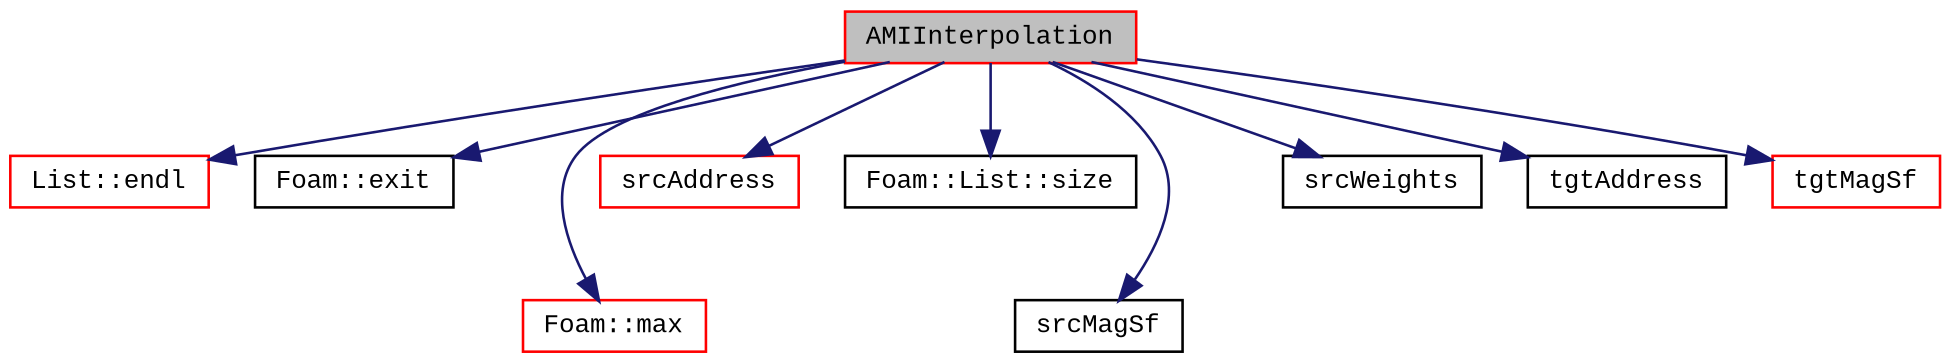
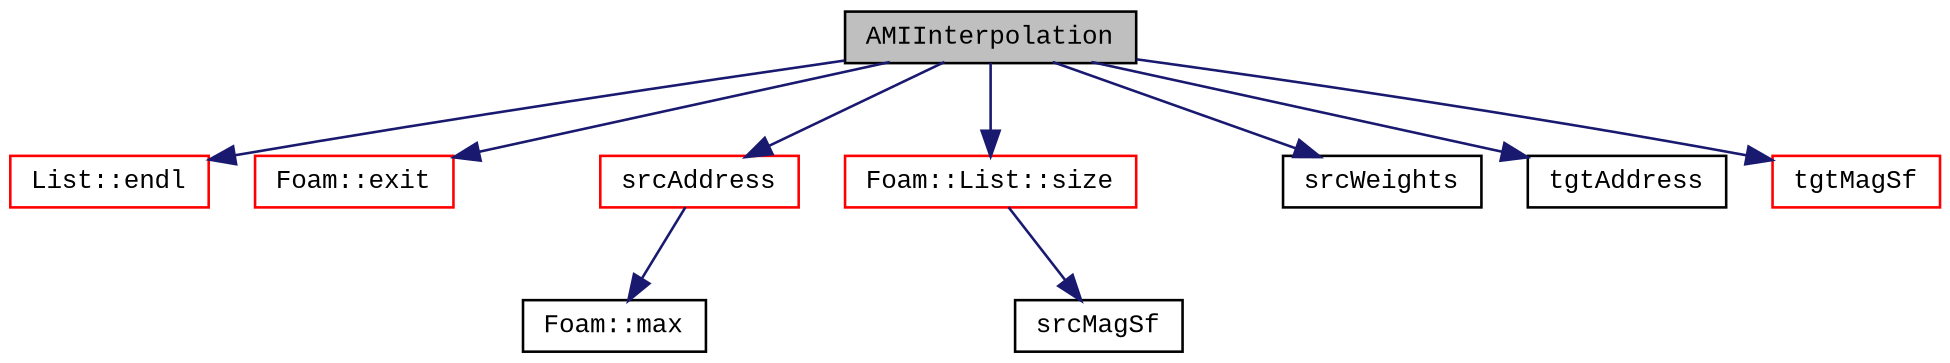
  digraph {
    fontname="Liberation Mono"
    rankdir=TB
    node [color=black fontname="Liberation Mono" fontsize=10 shape=record]
    edge [color=midnightblue fontname="Liberation Mono" fontsize=10 labelfontname=FreeSans labelfontsize=10 style=solid]
-   n1 [color=red fillcolor=grey75 fontcolor=black height=0.2 label=AMIInterpolation style=filled width=0.4]
+   n1 [fillcolor=grey75 fontcolor=black height=0.2 label=AMIInterpolation style=filled width=0.4]
    n2 [color=red height=0.2 label="List::endl" width=0.4]
-   n3 [height=0.2 label="Foam::exit" width=0.4]
-   n4 [color=red height=0.2 label="Foam::max" width=0.4]
-   n5 [height=0.2 label="Foam::List::size" width=0.4]
+   n3 [color=red height=0.2 label="Foam::exit" width=0.4]
+   n4 [height=0.2 label="Foam::max" width=0.4]
+   n5 [color=red height=0.2 label="Foam::List::size" width=0.4]
    n6 [color=red height=0.2 label=srcAddress width=0.4]
    n7 [height=0.2 label=srcMagSf width=0.4]
    n8 [height=0.2 label=srcWeights width=0.4]
    n9 [height=0.2 label=tgtAddress width=0.4]
    n10 [color=red height=0.2 label=tgtMagSf width=0.4]
    n1 -> n2
    n1 -> n3
-   n1 -> n4
+   n6 -> n4
    n1 -> n5
    n1 -> n6
-   n1 -> n7
+   n5 -> n7
    n1 -> n8
    n1 -> n9
    n1 -> n10
  }
